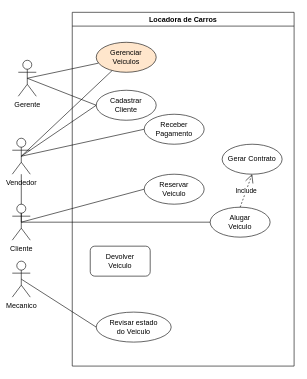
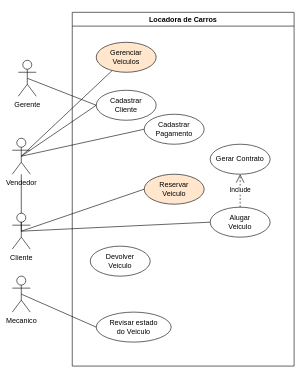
  <mxCell id="0" />
  <mxCell id="1" parent="0" />
  <mxCell id="2" style="rounded=0;orthogonalLoop=1;jettySize=auto;html=1;exitX=0.5;exitY=0.5;exitDx=0;exitDy=0;exitPerimeter=0;entryX=0;entryY=0.5;entryDx=0;entryDy=0;endArrow=none;startFill=0;" edge="1" parent="1" source="5" target="19"><mxGeometry relative="1" as="geometry" /></mxCell>
  <mxCell id="3" style="rounded=0;orthogonalLoop=1;jettySize=auto;html=1;exitX=0.5;exitY=0.5;exitDx=0;exitDy=0;exitPerimeter=0;entryX=0;entryY=0.5;entryDx=0;entryDy=0;endArrow=none;startFill=0;" edge="1" parent="1" source="5" target="22"><mxGeometry relative="1" as="geometry" /></mxCell>
  <mxCell id="4" style="rounded=0;orthogonalLoop=1;jettySize=auto;html=1;exitX=0.5;exitY=0.5;exitDx=0;exitDy=0;exitPerimeter=0;endArrow=none;startFill=0;" edge="1" parent="1" source="5" target="8"><mxGeometry relative="1" as="geometry" /></mxCell>
- <mxCell id="5" value="Cliente" style="shape=umlActor;verticalLabelPosition=bottom;verticalAlign=top;html=1;" vertex="1" parent="1"><mxGeometry x="20" y="340" width="30" height="60" as="geometry" /></mxCell>
+ <mxCell id="5" value="Cliente" style="shape=umlActor;verticalLabelPosition=bottom;verticalAlign=top;html=1;" vertex="1" parent="1"><mxGeometry x="20" y="355" width="30" height="60" as="geometry" /></mxCell>
  <mxCell id="6" style="rounded=0;orthogonalLoop=1;jettySize=auto;html=1;exitX=0.5;exitY=0.5;exitDx=0;exitDy=0;exitPerimeter=0;endArrow=none;startFill=0;" edge="1" parent="1" source="8" target="16"><mxGeometry relative="1" as="geometry" /></mxCell>
  <mxCell id="7" style="rounded=0;orthogonalLoop=1;jettySize=auto;html=1;exitX=0.5;exitY=0.5;exitDx=0;exitDy=0;exitPerimeter=0;entryX=0;entryY=0.5;entryDx=0;entryDy=0;endArrow=none;startFill=0;" edge="1" parent="1" source="8" target="17"><mxGeometry relative="1" as="geometry" /></mxCell>
  <mxCell id="8" value="Vendedor" style="shape=umlActor;verticalLabelPosition=bottom;verticalAlign=top;html=1;" vertex="1" parent="1"><mxGeometry x="20" y="230" width="30" height="60" as="geometry" /></mxCell>
- <mxCell id="9" style="rounded=0;orthogonalLoop=1;jettySize=auto;html=1;exitX=0.5;exitY=0.5;exitDx=0;exitDy=0;exitPerimeter=0;endArrow=none;startFill=0;" edge="1" parent="1" source="11" target="16"><mxGeometry relative="1" as="geometry" /></mxCell>
  <mxCell id="10" style="rounded=0;orthogonalLoop=1;jettySize=auto;html=1;exitX=0.5;exitY=0.5;exitDx=0;exitDy=0;exitPerimeter=0;entryX=0;entryY=0.5;entryDx=0;entryDy=0;endArrow=none;startFill=0;" edge="1" parent="1" source="11" target="15"><mxGeometry relative="1" as="geometry" /></mxCell>
  <mxCell id="11" value="Gerente" style="shape=umlActor;verticalLabelPosition=bottom;verticalAlign=top;html=1;" vertex="1" parent="1"><mxGeometry x="30" y="100" width="30" height="60" as="geometry" /></mxCell>
  <mxCell id="12" style="rounded=0;orthogonalLoop=1;jettySize=auto;html=1;exitX=0.5;exitY=0.5;exitDx=0;exitDy=0;exitPerimeter=0;entryX=0;entryY=0.5;entryDx=0;entryDy=0;endArrow=none;startFill=0;" edge="1" parent="1" source="13" target="20"><mxGeometry relative="1" as="geometry" /></mxCell>
- <mxCell id="13" value="Mecanico" style="shape=umlActor;verticalLabelPosition=bottom;verticalAlign=top;html=1;" vertex="1" parent="1"><mxGeometry x="20" y="435" width="30" height="60" as="geometry" /></mxCell>
+ <mxCell id="13" value="Mecanico" style="shape=umlActor;verticalLabelPosition=bottom;verticalAlign=top;html=1;" vertex="1" parent="1"><mxGeometry x="20" y="460" width="30" height="60" as="geometry" /></mxCell>
  <mxCell id="14" value="Locadora de Carros" style="swimlane;whiteSpace=wrap;html=1;movable=1;resizable=1;rotatable=1;deletable=1;editable=1;locked=0;connectable=1;" vertex="1" parent="1"><mxGeometry x="120" y="20" width="370" height="590" as="geometry" /></mxCell>
  <mxCell id="15" value="Cadastrar&lt;div&gt;Cliente&lt;/div&gt;" style="ellipse;whiteSpace=wrap;html=1;" vertex="1" parent="14"><mxGeometry x="40" y="130" width="100" height="50" as="geometry" /></mxCell>
  <mxCell id="16" value="Gerenciar&lt;div&gt;Veiculos&lt;/div&gt;" style="ellipse;whiteSpace=wrap;html=1;fillColor=#ffe6cc;" vertex="1" parent="14"><mxGeometry x="40" y="50" width="100" height="50" as="geometry" /></mxCell>
- <mxCell id="17" value="Receber&lt;div&gt;Pagamento&lt;/div&gt;" style="ellipse;whiteSpace=wrap;html=1;" vertex="1" parent="14"><mxGeometry x="120" y="170" width="100" height="50" as="geometry" /></mxCell>
- <mxCell id="18" value="Gerar Contrato" style="ellipse;whiteSpace=wrap;html=1;" vertex="1" parent="14"><mxGeometry x="250" y="220" width="100" height="50" as="geometry" /></mxCell>
- <mxCell id="19" value="Reservar&lt;div&gt;Veiculo&lt;/div&gt;" style="ellipse;whiteSpace=wrap;html=1;" vertex="1" parent="14"><mxGeometry x="120" y="270" width="100" height="50" as="geometry" /></mxCell>
+ <mxCell id="17" value="Cadastrar&lt;div&gt;Pagamento&lt;/div&gt;" style="ellipse;whiteSpace=wrap;html=1;" vertex="1" parent="14"><mxGeometry x="120" y="170" width="100" height="50" as="geometry" /></mxCell>
+ <mxCell id="18" value="Gerar Contrato" style="ellipse;whiteSpace=wrap;html=1;" vertex="1" parent="14"><mxGeometry x="230" y="220" width="100" height="50" as="geometry" /></mxCell>
+ <mxCell id="19" value="Reservar&lt;div&gt;Veiculo&lt;/div&gt;" style="ellipse;whiteSpace=wrap;html=1;fillColor=#ffe6cc;" vertex="1" parent="14"><mxGeometry x="120" y="270" width="100" height="50" as="geometry" /></mxCell>
  <mxCell id="20" value="Revisar estado&lt;div&gt;do Veiculo&lt;/div&gt;" style="ellipse;whiteSpace=wrap;html=1;" vertex="1" parent="14"><mxGeometry x="40" y="500" width="125" height="50" as="geometry" /></mxCell>
- <mxCell id="21" value="Devolver&lt;div&gt;Veiculo&lt;/div&gt;" style="whiteSpace=wrap;html=1;rounded=1;" vertex="1" parent="14"><mxGeometry x="30" y="390" width="100" height="50" as="geometry" /></mxCell>
+ <mxCell id="21" value="Devolver&lt;div&gt;Veiculo&lt;/div&gt;" style="ellipse;whiteSpace=wrap;html=1;" vertex="1" parent="14"><mxGeometry x="30" y="390" width="100" height="50" as="geometry" /></mxCell>
  <mxCell id="22" value="Alugar&lt;div&gt;Veiculo&lt;/div&gt;" style="ellipse;whiteSpace=wrap;html=1;" vertex="1" parent="14"><mxGeometry x="230" y="325" width="100" height="50" as="geometry" /></mxCell>
  <mxCell id="23" value="Include" style="endArrow=open;endSize=12;dashed=1;html=1;rounded=0;exitX=0.5;exitY=0;exitDx=0;exitDy=0;entryX=0.5;entryY=1;entryDx=0;entryDy=0;" edge="1" parent="14" source="22" target="18"><mxGeometry width="160" relative="1" as="geometry"><mxPoint x="-60" y="320" as="sourcePoint" /><mxPoint x="100" y="320" as="targetPoint" /></mxGeometry></mxCell>
  <mxCell id="24" style="rounded=0;orthogonalLoop=1;jettySize=auto;html=1;exitX=0.5;exitY=0.5;exitDx=0;exitDy=0;exitPerimeter=0;entryX=0;entryY=0.5;entryDx=0;entryDy=0;endArrow=none;startFill=0;" edge="1" parent="1" source="8" target="15"><mxGeometry relative="1" as="geometry" /></mxCell>
